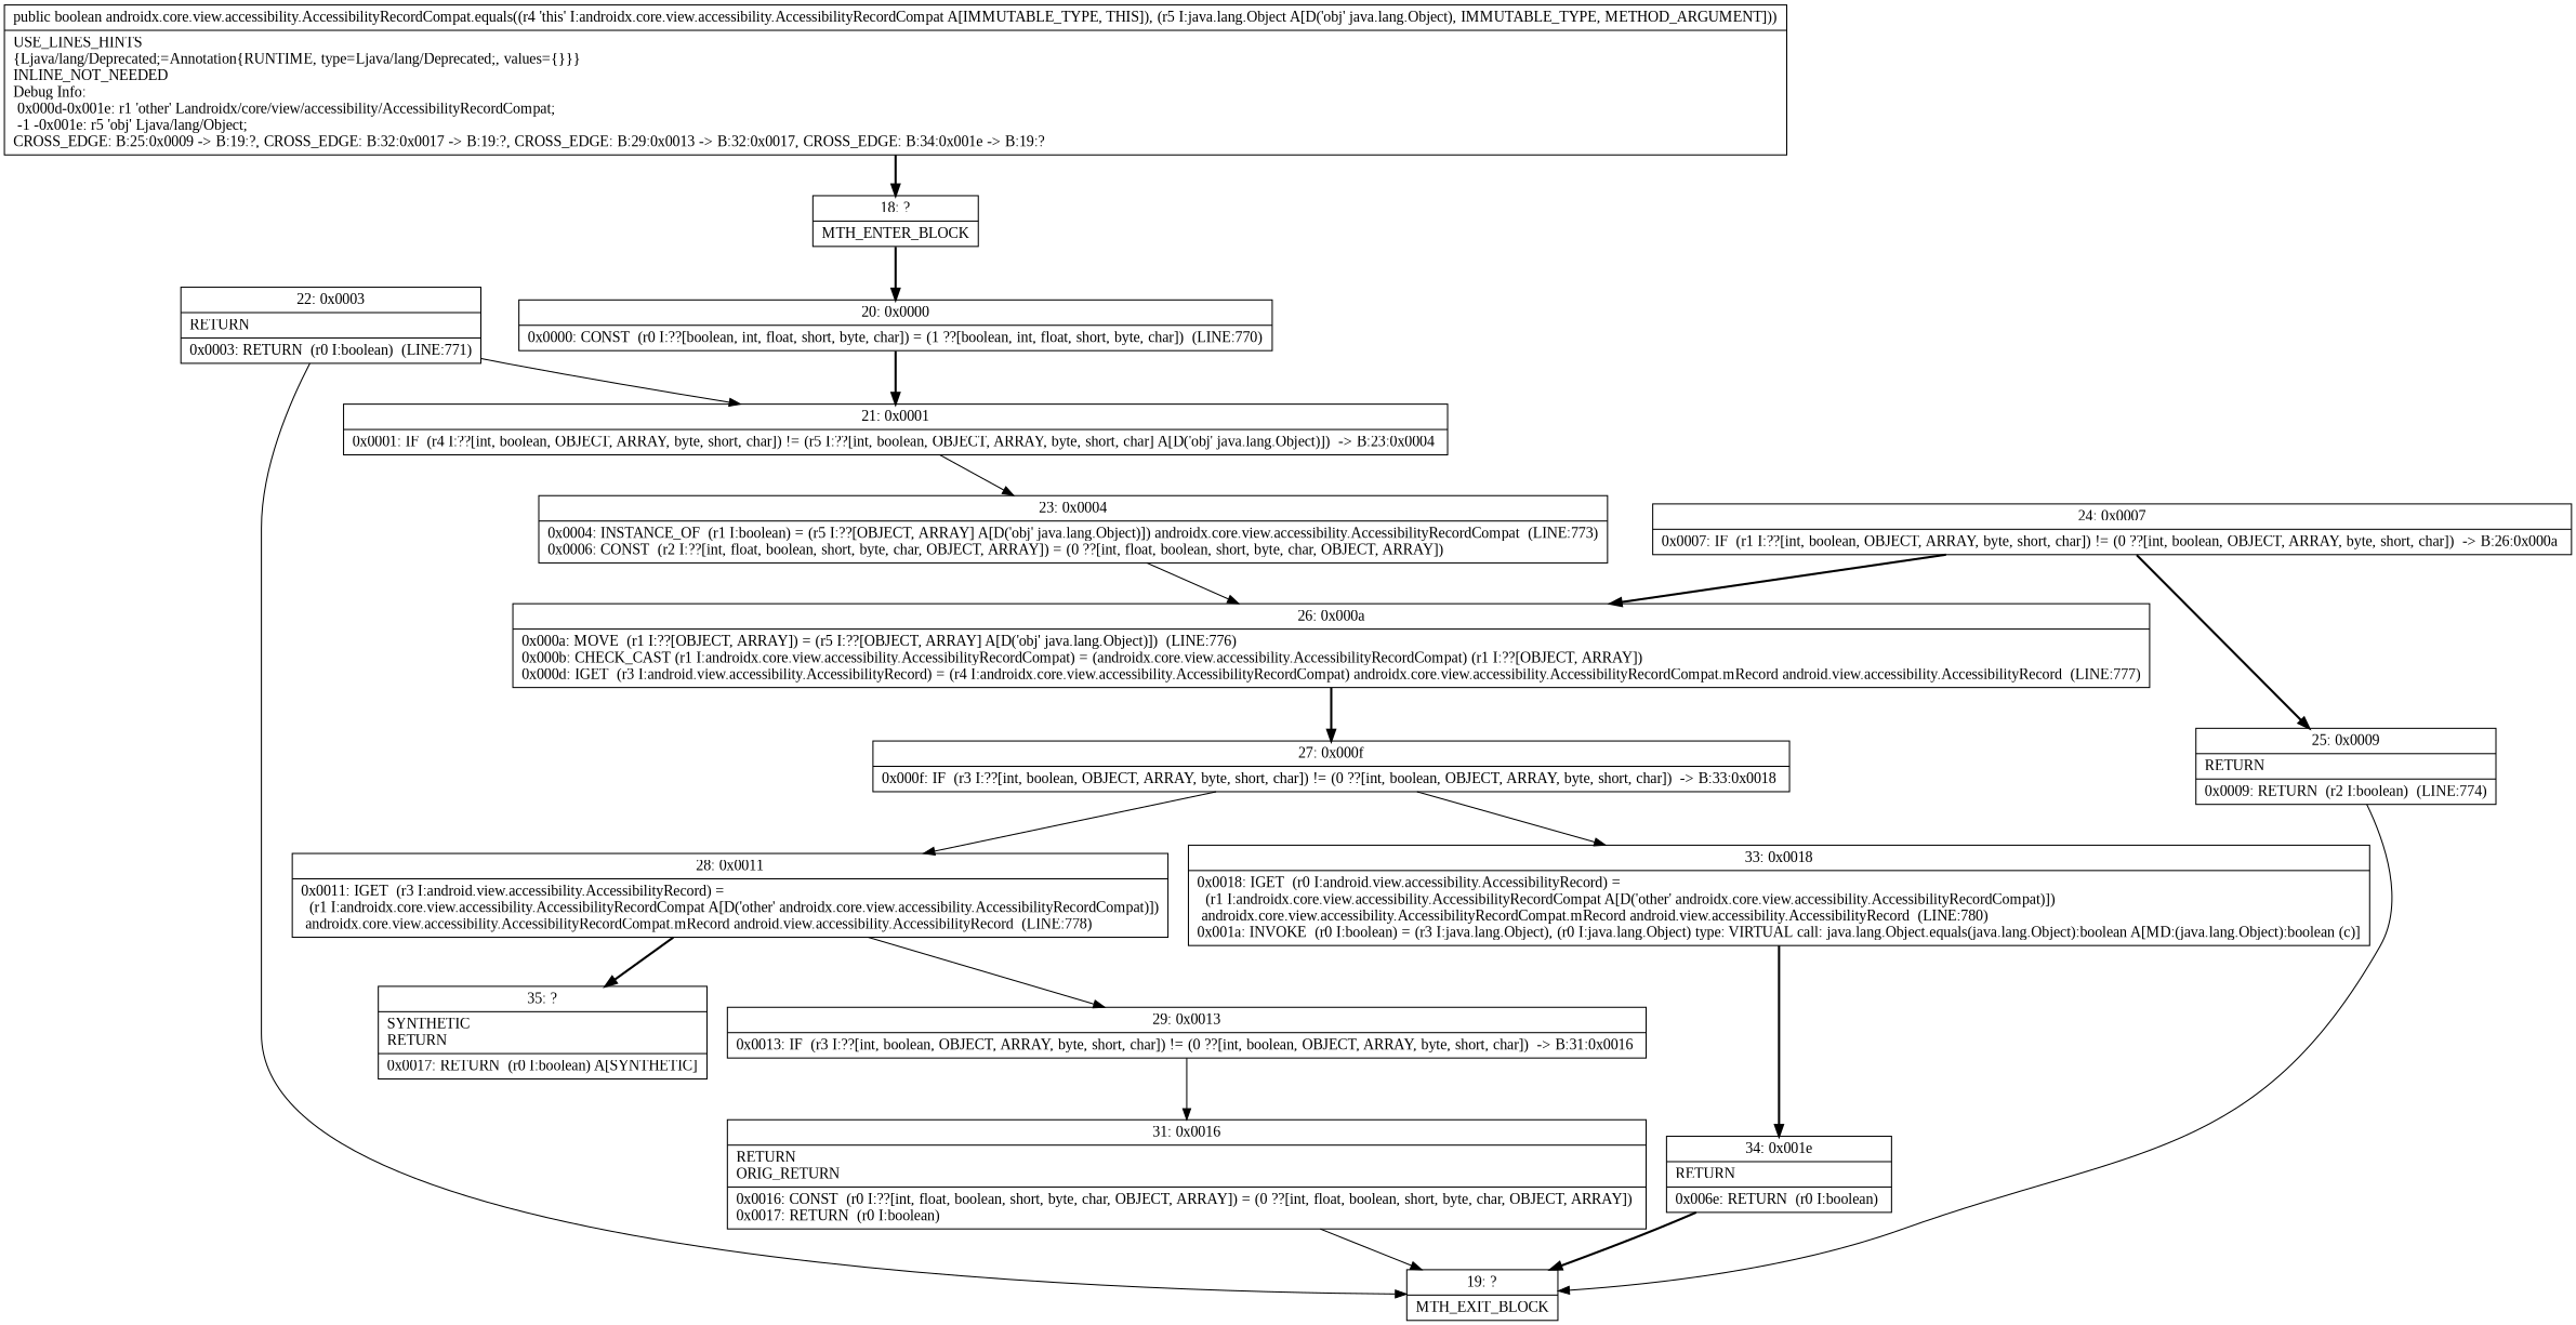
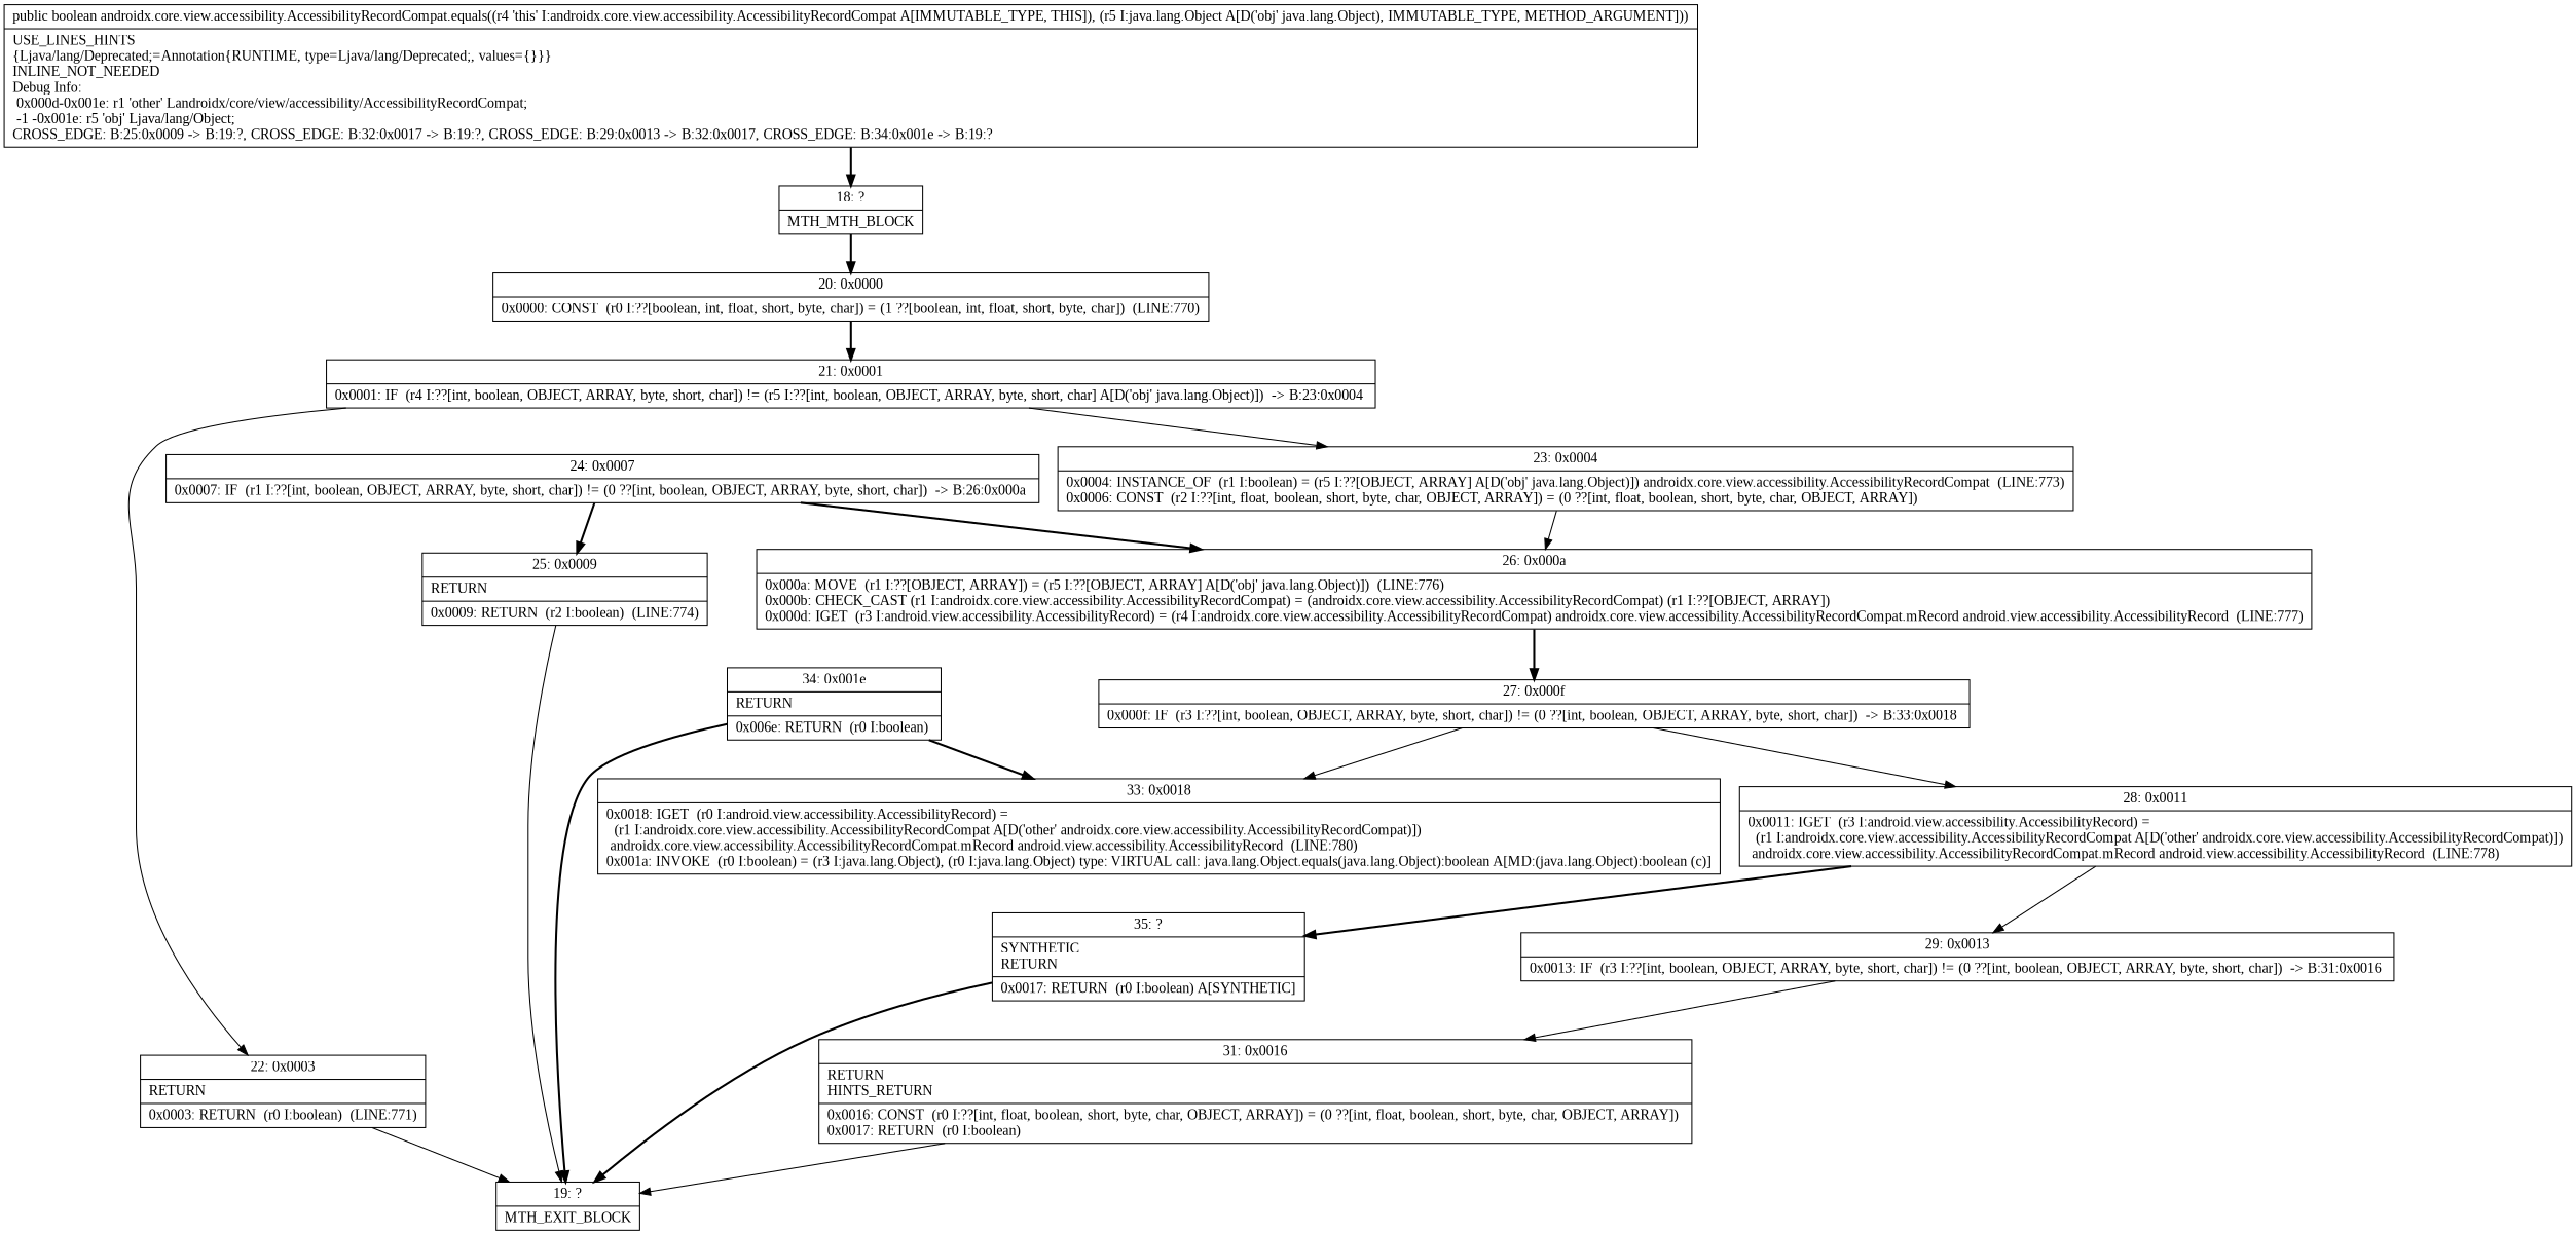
  digraph {
    fontname="Liberation Serif"
    node [fontname="Liberation Serif" shape=record]
    edge [fontname="Liberation Serif" style=bold]
-   n1 [label="{18\:\ ?|MTH_ENTER_BLOCK\l}"]
+   n1 [label="{18\:\ ?|MTH_MTH_BLOCK\l}"]
    n2 [label="{20\:\ 0x0000|0x0000: CONST  (r0 I:??[boolean, int, float, short, byte, char]) = (1 ??[boolean, int, float, short, byte, char])  (LINE:770)\l}"]
    n3 [label="{21\:\ 0x0001|0x0001: IF  (r4 I:??[int, boolean, OBJECT, ARRAY, byte, short, char]) != (r5 I:??[int, boolean, OBJECT, ARRAY, byte, short, char] A[D('obj' java.lang.Object)])  \-\> B:23:0x0004 \l}"]
    n4 [label="{22\:\ 0x0003|RETURN\l|0x0003: RETURN  (r0 I:boolean)  (LINE:771)\l}"]
    n5 [label="{23\:\ 0x0004|0x0004: INSTANCE_OF  (r1 I:boolean) = (r5 I:??[OBJECT, ARRAY] A[D('obj' java.lang.Object)]) androidx.core.view.accessibility.AccessibilityRecordCompat  (LINE:773)\l0x0006: CONST  (r2 I:??[int, float, boolean, short, byte, char, OBJECT, ARRAY]) = (0 ??[int, float, boolean, short, byte, char, OBJECT, ARRAY]) \l}"]
    n6 [label="{19\:\ ?|MTH_EXIT_BLOCK\l}"]
    n7 [label="{26\:\ 0x000a|0x000a: MOVE  (r1 I:??[OBJECT, ARRAY]) = (r5 I:??[OBJECT, ARRAY] A[D('obj' java.lang.Object)])  (LINE:776)\l0x000b: CHECK_CAST (r1 I:androidx.core.view.accessibility.AccessibilityRecordCompat) = (androidx.core.view.accessibility.AccessibilityRecordCompat) (r1 I:??[OBJECT, ARRAY]) \l0x000d: IGET  (r3 I:android.view.accessibility.AccessibilityRecord) = (r4 I:androidx.core.view.accessibility.AccessibilityRecordCompat) androidx.core.view.accessibility.AccessibilityRecordCompat.mRecord android.view.accessibility.AccessibilityRecord  (LINE:777)\l}"]
    n8 [label="{24\:\ 0x0007|0x0007: IF  (r1 I:??[int, boolean, OBJECT, ARRAY, byte, short, char]) != (0 ??[int, boolean, OBJECT, ARRAY, byte, short, char])  \-\> B:26:0x000a \l}"]
    n9 [label="{25\:\ 0x0009|RETURN\l|0x0009: RETURN  (r2 I:boolean)  (LINE:774)\l}"]
    n10 [label="{27\:\ 0x000f|0x000f: IF  (r3 I:??[int, boolean, OBJECT, ARRAY, byte, short, char]) != (0 ??[int, boolean, OBJECT, ARRAY, byte, short, char])  \-\> B:33:0x0018 \l}"]
    n11 [label="{28\:\ 0x0011|0x0011: IGET  (r3 I:android.view.accessibility.AccessibilityRecord) = \l  (r1 I:androidx.core.view.accessibility.AccessibilityRecordCompat A[D('other' androidx.core.view.accessibility.AccessibilityRecordCompat)])\l androidx.core.view.accessibility.AccessibilityRecordCompat.mRecord android.view.accessibility.AccessibilityRecord  (LINE:778)\l}"]
    n12 [label="{33\:\ 0x0018|0x0018: IGET  (r0 I:android.view.accessibility.AccessibilityRecord) = \l  (r1 I:androidx.core.view.accessibility.AccessibilityRecordCompat A[D('other' androidx.core.view.accessibility.AccessibilityRecordCompat)])\l androidx.core.view.accessibility.AccessibilityRecordCompat.mRecord android.view.accessibility.AccessibilityRecord  (LINE:780)\l0x001a: INVOKE  (r0 I:boolean) = (r3 I:java.lang.Object), (r0 I:java.lang.Object) type: VIRTUAL call: java.lang.Object.equals(java.lang.Object):boolean A[MD:(java.lang.Object):boolean (c)]\l}"]
    n13 [label="{29\:\ 0x0013|0x0013: IF  (r3 I:??[int, boolean, OBJECT, ARRAY, byte, short, char]) != (0 ??[int, boolean, OBJECT, ARRAY, byte, short, char])  \-\> B:31:0x0016 \l}"]
    n14 [label="{35\:\ ?|SYNTHETIC\lRETURN\l|0x0017: RETURN  (r0 I:boolean) A[SYNTHETIC]\l}"]
    n15 [label="{34\:\ 0x001e|RETURN\l|0x006e: RETURN  (r0 I:boolean) \l}"]
-   n16 [label="{31\:\ 0x0016|RETURN\lORIG_RETURN\l|0x0016: CONST  (r0 I:??[int, float, boolean, short, byte, char, OBJECT, ARRAY]) = (0 ??[int, float, boolean, short, byte, char, OBJECT, ARRAY]) \l0x0017: RETURN  (r0 I:boolean) \l}"]
+   n16 [label="{31\:\ 0x0016|RETURN\lHINTS_RETURN\l|0x0016: CONST  (r0 I:??[int, float, boolean, short, byte, char, OBJECT, ARRAY]) = (0 ??[int, float, boolean, short, byte, char, OBJECT, ARRAY]) \l0x0017: RETURN  (r0 I:boolean) \l}"]
    n17 [label="{public boolean androidx.core.view.accessibility.AccessibilityRecordCompat.equals((r4 'this' I:androidx.core.view.accessibility.AccessibilityRecordCompat A[IMMUTABLE_TYPE, THIS]), (r5 I:java.lang.Object A[D('obj' java.lang.Object), IMMUTABLE_TYPE, METHOD_ARGUMENT]))  | USE_LINES_HINTS\l\{Ljava\/lang\/Deprecated;=Annotation\{RUNTIME, type=Ljava\/lang\/Deprecated;, values=\{\}\}\}\lINLINE_NOT_NEEDED\lDebug Info:\l  0x000d\-0x001e: r1 'other' Landroidx\/core\/view\/accessibility\/AccessibilityRecordCompat;\l  \-1 \-0x001e: r5 'obj' Ljava\/lang\/Object;\lCROSS_EDGE: B:25:0x0009 \-\> B:19:?, CROSS_EDGE: B:32:0x0017 \-\> B:19:?, CROSS_EDGE: B:29:0x0013 \-\> B:32:0x0017, CROSS_EDGE: B:34:0x001e \-\> B:19:?\l}"]
    n1 -> n2
    n2 -> n3
-   n4 -> n3 [style=solid]
+   n3 -> n4 [style=solid]
    n3 -> n5 [style=solid]
    n4 -> n6 [style=solid]
    n5 -> n7 [style=solid]
    n7 -> n10
    n8 -> n7
    n8 -> n9
    n9 -> n6 [style=solid]
    n10 -> n11 [style=solid]
    n10 -> n12 [style=solid]
    n11 -> n13 [style=solid]
    n11 -> n14
-   n12 -> n15
+   n15 -> n12
    n13 -> n16 [style=solid]
+   n14 -> n6
    n15 -> n6
    n16 -> n6 [style=solid]
    n17 -> n1
  }
